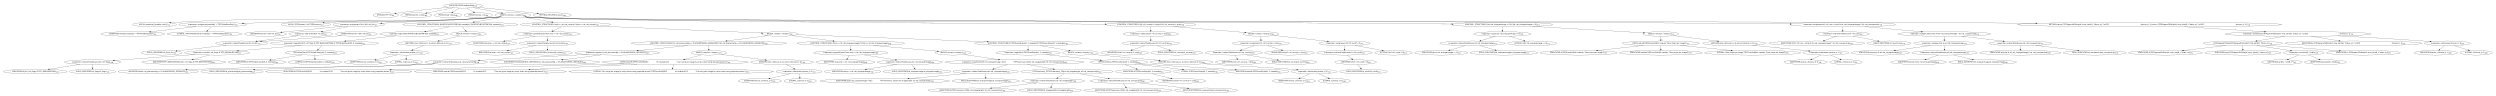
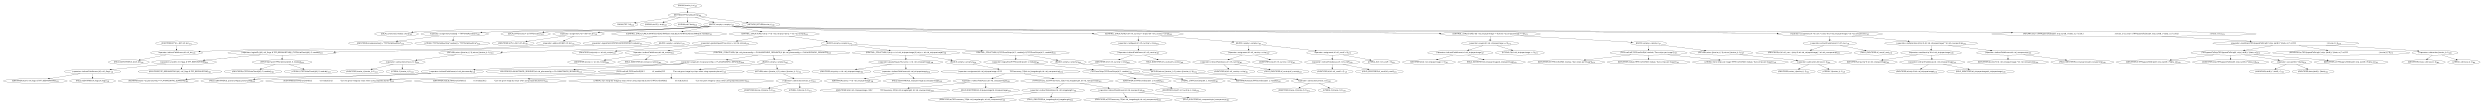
  digraph {
    fontname=Nunito
    node [fontname=Nunito]
    edge [fontname=Nunito]
    n1 [label=<(METHOD,TIFFWriteRawStrip)<SUB>328</SUB>>]
    n2 [label=<(PARAM,TIFF *tif)<SUB>328</SUB>>]
    n3 [label=<(PARAM,uint32_t strip)<SUB>328</SUB>>]
    n4 [label=<(PARAM,void *data)<SUB>328</SUB>>]
    n5 [label=<(PARAM,tmsize_t cc)<SUB>328</SUB>>]
    n6 [label=<(BLOCK,&lt;empty&gt;,&lt;empty&gt;)<SUB>329</SUB>>]
    n7 [label=<(METHOD_RETURN,tmsize_t)<SUB>328</SUB>>]
    n8 [label=<(LOCAL,constchar[] module: char[])<SUB>330</SUB>>]
    n9 [label=<(&lt;operator&gt;.assignment,module[] = &quot;TIFFWriteRawStrip&quot;)<SUB>330</SUB>>]
    n10 [label=<(LOCAL,TIFFDirectory* td: TIFFDirectory)<SUB>331</SUB>>]
    n11 [label=<(&lt;operator&gt;.assignment,*td = &amp;tif-&gt;tif_dir)<SUB>331</SUB>>]
    n12 [label=<(CONTROL_STRUCTURE,if (!WRITECHECKSTRIPS(tif, module)),if (!WRITECHECKSTRIPS(tif, module)))<SUB>333</SUB>>]
    n13 [label=<(CONTROL_STRUCTURE,if (strip &gt;= td-&gt;td_nstrips),if (strip &gt;= td-&gt;td_nstrips))<SUB>344</SUB>>]
    n14 [label=<(CONTROL_STRUCTURE,if (tif-&gt;tif_curstrip != strip),if (tif-&gt;tif_curstrip != strip))<SUB>365</SUB>>]
    n15 [label=<(CONTROL_STRUCTURE,if (td-&gt;td_stripsperimage == 0),if (td-&gt;td_stripsperimage == 0))<SUB>373</SUB>>]
    n16 [label=<(&lt;operator&gt;.assignment,tif-&gt;tif_row = (strip % td-&gt;td_stripsperimage) * td-&gt;td_rowsperstrip)<SUB>378</SUB>>]
    n17 [label=<(RETURN,return (TIFFAppendToStrip(tif, strip, (uint8_t *)data, cc) ? cc\012                                                               : (tmsize_t)-1);,return (TIFFAppendToStrip(tif, strip, (uint8_t *)data, cc) ? cc\012                                                               : (tmsize_t)-1);)<SUB>379</SUB>>]
    n18 [label=<(IDENTIFIER,module,module[] = &quot;TIFFWriteRawStrip&quot;)<SUB>330</SUB>>]
    n19 [label=<(LITERAL,&quot;TIFFWriteRawStrip&quot;,module[] = &quot;TIFFWriteRawStrip&quot;)<SUB>330</SUB>>]
    n20 [label=<(IDENTIFIER,td,*td = &amp;tif-&gt;tif_dir)<SUB>331</SUB>>]
    n21 [label=<(&lt;operator&gt;.addressOf,&amp;tif-&gt;tif_dir)<SUB>331</SUB>>]
    n22 [label=<(&lt;operator&gt;.logicalNot,!WRITECHECKSTRIPS(tif, module))<SUB>333</SUB>>]
    n23 [label=<(BLOCK,&lt;empty&gt;,&lt;empty&gt;)<SUB>334</SUB>>]
    n24 [label=<(&lt;operator&gt;.greaterEqualsThan,strip &gt;= td-&gt;td_nstrips)<SUB>344</SUB>>]
    n25 [label=<(BLOCK,&lt;empty&gt;,&lt;empty&gt;)<SUB>345</SUB>>]
    n26 [label=<(&lt;operator&gt;.notEquals,tif-&gt;tif_curstrip != strip)<SUB>365</SUB>>]
    n27 [label=<(BLOCK,&lt;empty&gt;,&lt;empty&gt;)<SUB>366</SUB>>]
    n28 [label=<(&lt;operator&gt;.equals,td-&gt;td_stripsperimage == 0)<SUB>373</SUB>>]
    n29 [label=<(BLOCK,&lt;empty&gt;,&lt;empty&gt;)<SUB>374</SUB>>]
    n30 [label=<(&lt;operator&gt;.indirectFieldAccess,tif-&gt;tif_row)<SUB>378</SUB>>]
    n31 [label=<(&lt;operator&gt;.multiplication,(strip % td-&gt;td_stripsperimage) * td-&gt;td_rowsperstrip)<SUB>378</SUB>>]
    n32 [label=<(&lt;operator&gt;.conditional,TIFFAppendToStrip(tif, strip, (uint8_t *)data, cc) ? cc\012                                                               : (tmsize_t)-1)<SUB>379</SUB>>]
    n33 [label=<(&lt;operator&gt;.indirectFieldAccess,tif-&gt;tif_dir)<SUB>331</SUB>>]
    n34 [label=<(FIELD_IDENTIFIER,tif_dir,tif_dir)<SUB>331</SUB>>]
    n35 [label=<(IDENTIFIER,tif,*td = &amp;tif-&gt;tif_dir)<SUB>331</SUB>>]
    n36 [label=<(&lt;operator&gt;.logicalOr,((tif)-&gt;tif_flags &amp; TIFF_BEENWRITING) || TIFFWriteCheck((tif), 0, module))<SUB>333</SUB>>]
    n37 [label=<(RETURN,return ((tmsize_t)-1);,return ((tmsize_t)-1);)<SUB>334</SUB>>]
    n38 [label=<(&lt;operator&gt;.and,(tif)-&gt;tif_flags &amp; TIFF_BEENWRITING)<SUB>333</SUB>>]
    n39 [label=<(TIFFWriteCheck,TIFFWriteCheck((tif), 0, module))<SUB>333</SUB>>]
    n40 [label=<(&lt;operator&gt;.indirectFieldAccess,(tif)-&gt;tif_flags)<SUB>333</SUB>>]
    n41 [label=<(IDENTIFIER,TIFF_BEENWRITING,(tif)-&gt;tif_flags &amp; TIFF_BEENWRITING)<SUB>333</SUB>>]
    n42 [label=<(IDENTIFIER,tif,TIFFWriteCheck((tif), 0, module))<SUB>333</SUB>>]
    n43 [label=<(LITERAL,0,TIFFWriteCheck((tif), 0, module))<SUB>333</SUB>>]
    n44 [label=<(IDENTIFIER,tif,(tif)-&gt;tif_flags &amp; TIFF_BEENWRITING)<SUB>333</SUB>>]
    n45 [label=<(FIELD_IDENTIFIER,tif_flags,tif_flags)<SUB>333</SUB>>]
    n46 [label=<(&lt;operator&gt;.subtraction,(tmsize_t)-1)<SUB>334</SUB>>]
    n47 [label=<(IDENTIFIER,tmsize_t,(tmsize_t)-1)<SUB>334</SUB>>]
    n48 [label=<(LITERAL,1,(tmsize_t)-1)<SUB>334</SUB>>]
    n49 [label=<(IDENTIFIER,strip,strip &gt;= td-&gt;td_nstrips)<SUB>344</SUB>>]
    n50 [label=<(&lt;operator&gt;.indirectFieldAccess,td-&gt;td_nstrips)<SUB>344</SUB>>]
    n51 [label=<(CONTROL_STRUCTURE,if (td-&gt;td_planarconfig == PLANARCONFIG_SEPARATE),if (td-&gt;td_planarconfig == PLANARCONFIG_SEPARATE))<SUB>346</SUB>>]
    n52 [label=<(CONTROL_STRUCTURE,if (strip &gt;= td-&gt;td_stripsperimage),if (strip &gt;= td-&gt;td_stripsperimage))<SUB>358</SUB>>]
    n53 [label=<(CONTROL_STRUCTURE,if (!TIFFGrowStrips(tif, 1, module)),if (!TIFFGrowStrips(tif, 1, module)))<SUB>361</SUB>>]
    n54 [label=<(IDENTIFIER,td,strip &gt;= td-&gt;td_nstrips)<SUB>344</SUB>>]
    n55 [label=<(FIELD_IDENTIFIER,td_nstrips,td_nstrips)<SUB>344</SUB>>]
    n56 [label=<(&lt;operator&gt;.equals,td-&gt;td_planarconfig == PLANARCONFIG_SEPARATE)<SUB>346</SUB>>]
    n57 [label=<(BLOCK,&lt;empty&gt;,&lt;empty&gt;)<SUB>347</SUB>>]
    n58 [label=<(&lt;operator&gt;.greaterEqualsThan,strip &gt;= td-&gt;td_stripsperimage)<SUB>358</SUB>>]
    n59 [label=<(BLOCK,&lt;empty&gt;,&lt;empty&gt;)<SUB>359</SUB>>]
    n60 [label=<(&lt;operator&gt;.logicalNot,!TIFFGrowStrips(tif, 1, module))<SUB>361</SUB>>]
    n61 [label=<(BLOCK,&lt;empty&gt;,&lt;empty&gt;)<SUB>362</SUB>>]
    n62 [label=<(&lt;operator&gt;.indirectFieldAccess,td-&gt;td_planarconfig)<SUB>346</SUB>>]
    n63 [label=<(IDENTIFIER,PLANARCONFIG_SEPARATE,td-&gt;td_planarconfig == PLANARCONFIG_SEPARATE)<SUB>346</SUB>>]
    n64 [label=<(TIFFErrorExtR,TIFFErrorExtR(\012                tif, module,\012                &quot;Can not grow image by strips when using separate planes&quot;))<SUB>348</SUB>>]
    n65 [label=<(RETURN,return ((tmsize_t)-1);,return ((tmsize_t)-1);)<SUB>351</SUB>>]
    n66 [label=<(IDENTIFIER,td,td-&gt;td_planarconfig == PLANARCONFIG_SEPARATE)<SUB>346</SUB>>]
    n67 [label=<(FIELD_IDENTIFIER,td_planarconfig,td_planarconfig)<SUB>346</SUB>>]
    n68 [label=<(IDENTIFIER,tif,TIFFErrorExtR(\012                tif, module,\012                &quot;Can not grow image by strips when using separate planes&quot;))<SUB>349</SUB>>]
    n69 [label=<(IDENTIFIER,module,TIFFErrorExtR(\012                tif, module,\012                &quot;Can not grow image by strips when using separate planes&quot;))<SUB>349</SUB>>]
    n70 [label=<(LITERAL,&quot;Can not grow image by strips when using separate planes&quot;,TIFFErrorExtR(\012                tif, module,\012                &quot;Can not grow image by strips when using separate planes&quot;))<SUB>350</SUB>>]
    n71 [label=<(&lt;operator&gt;.subtraction,(tmsize_t)-1)<SUB>351</SUB>>]
    n72 [label=<(IDENTIFIER,tmsize_t,(tmsize_t)-1)<SUB>351</SUB>>]
    n73 [label=<(LITERAL,1,(tmsize_t)-1)<SUB>351</SUB>>]
    n74 [label=<(IDENTIFIER,strip,strip &gt;= td-&gt;td_stripsperimage)<SUB>358</SUB>>]
    n75 [label=<(&lt;operator&gt;.indirectFieldAccess,td-&gt;td_stripsperimage)<SUB>358</SUB>>]
    n76 [label=<(&lt;operator&gt;.assignment,td-&gt;td_stripsperimage =\012                TIFFhowmany_32(td-&gt;td_imagelength, td-&gt;td_rowsperstrip))<SUB>359</SUB>>]
    n77 [label=<(IDENTIFIER,td,strip &gt;= td-&gt;td_stripsperimage)<SUB>358</SUB>>]
    n78 [label=<(FIELD_IDENTIFIER,td_stripsperimage,td_stripsperimage)<SUB>358</SUB>>]
    n79 [label=<(&lt;operator&gt;.indirectFieldAccess,td-&gt;td_stripsperimage)<SUB>359</SUB>>]
    n80 [label=<(TIFFhowmany_32,TIFFhowmany_32(td-&gt;td_imagelength, td-&gt;td_rowsperstrip))<SUB>360</SUB>>]
    n81 [label=<(IDENTIFIER,td,td-&gt;td_stripsperimage =\012                TIFFhowmany_32(td-&gt;td_imagelength, td-&gt;td_rowsperstrip))<SUB>359</SUB>>]
    n82 [label=<(FIELD_IDENTIFIER,td_stripsperimage,td_stripsperimage)<SUB>359</SUB>>]
    n83 [label=<(&lt;operator&gt;.indirectFieldAccess,td-&gt;td_imagelength)<SUB>360</SUB>>]
    n84 [label=<(&lt;operator&gt;.indirectFieldAccess,td-&gt;td_rowsperstrip)<SUB>360</SUB>>]
    n85 [label=<(IDENTIFIER,td,TIFFhowmany_32(td-&gt;td_imagelength, td-&gt;td_rowsperstrip))<SUB>360</SUB>>]
    n86 [label=<(FIELD_IDENTIFIER,td_imagelength,td_imagelength)<SUB>360</SUB>>]
    n87 [label=<(IDENTIFIER,td,TIFFhowmany_32(td-&gt;td_imagelength, td-&gt;td_rowsperstrip))<SUB>360</SUB>>]
    n88 [label=<(FIELD_IDENTIFIER,td_rowsperstrip,td_rowsperstrip)<SUB>360</SUB>>]
    n89 [label=<(TIFFGrowStrips,TIFFGrowStrips(tif, 1, module))<SUB>361</SUB>>]
    n90 [label=<(RETURN,return ((tmsize_t)-1);,return ((tmsize_t)-1);)<SUB>362</SUB>>]
    n91 [label=<(IDENTIFIER,tif,TIFFGrowStrips(tif, 1, module))<SUB>361</SUB>>]
    n92 [label=<(LITERAL,1,TIFFGrowStrips(tif, 1, module))<SUB>361</SUB>>]
    n93 [label=<(IDENTIFIER,module,TIFFGrowStrips(tif, 1, module))<SUB>361</SUB>>]
    n94 [label=<(IDENTIFIER,strip,tif-&gt;tif_curstrip != strip)<SUB>365</SUB>>]
    n95 [label=<(&lt;operator&gt;.subtraction,(tmsize_t)-1)<SUB>362</SUB>>]
    n96 [label=<(IDENTIFIER,tmsize_t,(tmsize_t)-1)<SUB>362</SUB>>]
    n97 [label=<(LITERAL,1,(tmsize_t)-1)<SUB>362</SUB>>]
    n98 [label=<(&lt;operator&gt;.indirectFieldAccess,tif-&gt;tif_curstrip)<SUB>365</SUB>>]
    n99 [label=<(&lt;operator&gt;.assignment,tif-&gt;tif_curstrip = strip)<SUB>367</SUB>>]
    n100 [label=<(&lt;operator&gt;.assignment,tif-&gt;tif_curoff = 0)<SUB>370</SUB>>]
    n101 [label=<(IDENTIFIER,tif,tif-&gt;tif_curstrip != strip)<SUB>365</SUB>>]
    n102 [label=<(FIELD_IDENTIFIER,tif_curstrip,tif_curstrip)<SUB>365</SUB>>]
    n103 [label=<(&lt;operator&gt;.indirectFieldAccess,tif-&gt;tif_curstrip)<SUB>367</SUB>>]
    n104 [label=<(IDENTIFIER,strip,tif-&gt;tif_curstrip = strip)<SUB>367</SUB>>]
    n105 [label=<(&lt;operator&gt;.indirectFieldAccess,tif-&gt;tif_curoff)<SUB>370</SUB>>]
    n106 [label=<(LITERAL,0,tif-&gt;tif_curoff = 0)<SUB>370</SUB>>]
    n107 [label=<(IDENTIFIER,tif,tif-&gt;tif_curstrip = strip)<SUB>367</SUB>>]
    n108 [label=<(FIELD_IDENTIFIER,tif_curstrip,tif_curstrip)<SUB>367</SUB>>]
    n109 [label=<(IDENTIFIER,tif,tif-&gt;tif_curoff = 0)<SUB>370</SUB>>]
    n110 [label=<(FIELD_IDENTIFIER,tif_curoff,tif_curoff)<SUB>370</SUB>>]
    n111 [label=<(&lt;operator&gt;.indirectFieldAccess,td-&gt;td_stripsperimage)<SUB>373</SUB>>]
    n112 [label=<(LITERAL,0,td-&gt;td_stripsperimage == 0)<SUB>373</SUB>>]
    n113 [label=<(TIFFErrorExtR,TIFFErrorExtR(tif, module, &quot;Zero strips per image&quot;))<SUB>375</SUB>>]
    n114 [label=<(RETURN,return ((tmsize_t)-1);,return ((tmsize_t)-1);)<SUB>376</SUB>>]
    n115 [label=<(IDENTIFIER,td,td-&gt;td_stripsperimage == 0)<SUB>373</SUB>>]
    n116 [label=<(FIELD_IDENTIFIER,td_stripsperimage,td_stripsperimage)<SUB>373</SUB>>]
    n117 [label=<(IDENTIFIER,tif,TIFFErrorExtR(tif, module, &quot;Zero strips per image&quot;))<SUB>375</SUB>>]
    n118 [label=<(IDENTIFIER,module,TIFFErrorExtR(tif, module, &quot;Zero strips per image&quot;))<SUB>375</SUB>>]
    n119 [label=<(LITERAL,&quot;Zero strips per image&quot;,TIFFErrorExtR(tif, module, &quot;Zero strips per image&quot;))<SUB>375</SUB>>]
    n120 [label=<(&lt;operator&gt;.subtraction,(tmsize_t)-1)<SUB>376</SUB>>]
    n121 [label=<(IDENTIFIER,tmsize_t,(tmsize_t)-1)<SUB>376</SUB>>]
    n122 [label=<(LITERAL,1,(tmsize_t)-1)<SUB>376</SUB>>]
    n123 [label=<(IDENTIFIER,tif,tif-&gt;tif_row = (strip % td-&gt;td_stripsperimage) * td-&gt;td_rowsperstrip)<SUB>378</SUB>>]
    n124 [label=<(FIELD_IDENTIFIER,tif_row,tif_row)<SUB>378</SUB>>]
    n125 [label=<(&lt;operator&gt;.modulo,strip % td-&gt;td_stripsperimage)<SUB>378</SUB>>]
    n126 [label=<(&lt;operator&gt;.indirectFieldAccess,td-&gt;td_rowsperstrip)<SUB>378</SUB>>]
    n127 [label=<(IDENTIFIER,strip,strip % td-&gt;td_stripsperimage)<SUB>378</SUB>>]
    n128 [label=<(&lt;operator&gt;.indirectFieldAccess,td-&gt;td_stripsperimage)<SUB>378</SUB>>]
    n129 [label=<(IDENTIFIER,td,(strip % td-&gt;td_stripsperimage) * td-&gt;td_rowsperstrip)<SUB>378</SUB>>]
    n130 [label=<(FIELD_IDENTIFIER,td_rowsperstrip,td_rowsperstrip)<SUB>378</SUB>>]
    n131 [label=<(IDENTIFIER,td,strip % td-&gt;td_stripsperimage)<SUB>378</SUB>>]
    n132 [label=<(FIELD_IDENTIFIER,td_stripsperimage,td_stripsperimage)<SUB>378</SUB>>]
    n133 [label=<(TIFFAppendToStrip,TIFFAppendToStrip(tif, strip, (uint8_t *)data, cc))<SUB>379</SUB>>]
    n134 [label=<(IDENTIFIER,cc,TIFFAppendToStrip(tif, strip, (uint8_t *)data, cc) ? cc\012                                                               : (tmsize_t)-1)<SUB>379</SUB>>]
    n135 [label=<(&lt;operator&gt;.subtraction,(tmsize_t)-1)<SUB>380</SUB>>]
    n136 [label=<(IDENTIFIER,tif,TIFFAppendToStrip(tif, strip, (uint8_t *)data, cc))<SUB>379</SUB>>]
    n137 [label=<(IDENTIFIER,strip,TIFFAppendToStrip(tif, strip, (uint8_t *)data, cc))<SUB>379</SUB>>]
    n138 [label=<(&lt;operator&gt;.cast,(uint8_t *)data)<SUB>379</SUB>>]
    n139 [label=<(IDENTIFIER,cc,TIFFAppendToStrip(tif, strip, (uint8_t *)data, cc))<SUB>379</SUB>>]
    n140 [label=<(IDENTIFIER,tmsize_t,(tmsize_t)-1)<SUB>380</SUB>>]
    n141 [label=<(LITERAL,1,(tmsize_t)-1)<SUB>380</SUB>>]
    n142 [label=<(UNKNOWN,uint8_t *,uint8_t *)<SUB>379</SUB>>]
    n143 [label=<(IDENTIFIER,data,(uint8_t *)data)<SUB>379</SUB>>]
    n1 -> n2
    n1 -> n3
    n1 -> n4
-   n1 -> n5
+   n5 -> n1
    n1 -> n6
    n1 -> n7
    n6 -> n8
    n6 -> n9
    n6 -> n10
    n6 -> n11
    n6 -> n12
    n6 -> n13
    n6 -> n14
    n6 -> n15
    n6 -> n16
    n6 -> n17
    n9 -> n18
    n9 -> n19
    n11 -> n20
    n11 -> n21
    n12 -> n22
    n12 -> n23
    n13 -> n24
    n13 -> n25
    n14 -> n26
    n14 -> n27
    n15 -> n28
    n15 -> n29
    n16 -> n30
    n16 -> n31
    n17 -> n32
    n21 -> n33
    n22 -> n36
    n23 -> n37
    n24 -> n49
    n24 -> n50
    n25 -> n51
    n25 -> n52
    n25 -> n53
    n26 -> n98
    n27 -> n99
    n27 -> n100
    n28 -> n111
    n28 -> n112
    n29 -> n113
    n29 -> n114
    n30 -> n123
    n30 -> n124
    n31 -> n125
    n31 -> n126
    n32 -> n133
    n32 -> n134
    n32 -> n135
    n33 -> n34
    n35 -> n33
    n36 -> n38
    n36 -> n39
    n37 -> n46
    n38 -> n40
    n38 -> n41
    n39 -> n42
    n39 -> n43
    n40 -> n44
    n40 -> n45
    n46 -> n47
    n46 -> n48
    n50 -> n54
    n50 -> n55
    n51 -> n56
    n51 -> n57
    n52 -> n58
    n52 -> n59
    n53 -> n60
    n53 -> n61
    n56 -> n62
    n56 -> n63
    n57 -> n64
    n57 -> n65
    n58 -> n74
    n58 -> n75
    n59 -> n76
    n60 -> n89
    n61 -> n90
    n62 -> n66
    n62 -> n67
    n64 -> n68
    n64 -> n69
    n64 -> n70
    n65 -> n71
    n71 -> n72
    n71 -> n73
    n75 -> n77
    n75 -> n78
    n76 -> n79
    n76 -> n80
    n79 -> n81
    n79 -> n82
    n80 -> n83
    n80 -> n84
    n83 -> n85
    n83 -> n86
    n84 -> n87
    n84 -> n88
    n89 -> n91
    n89 -> n92
    n89 -> n93
    n90 -> n95
    n91 -> n94
    n95 -> n96
    n95 -> n97
    n98 -> n101
    n98 -> n102
    n99 -> n103
    n99 -> n104
    n100 -> n105
    n100 -> n106
    n103 -> n107
    n103 -> n108
    n105 -> n109
-   n109 -> n110
+   n105 -> n110
    n111 -> n115
    n111 -> n116
    n113 -> n117
    n113 -> n118
    n113 -> n119
    n114 -> n120
    n120 -> n121
    n120 -> n122
    n125 -> n127
    n125 -> n128
    n126 -> n129
    n126 -> n130
    n128 -> n131
    n128 -> n132
    n133 -> n136
    n133 -> n137
    n133 -> n138
    n133 -> n139
    n135 -> n140
    n135 -> n141
    n138 -> n142
    n138 -> n143
  }
